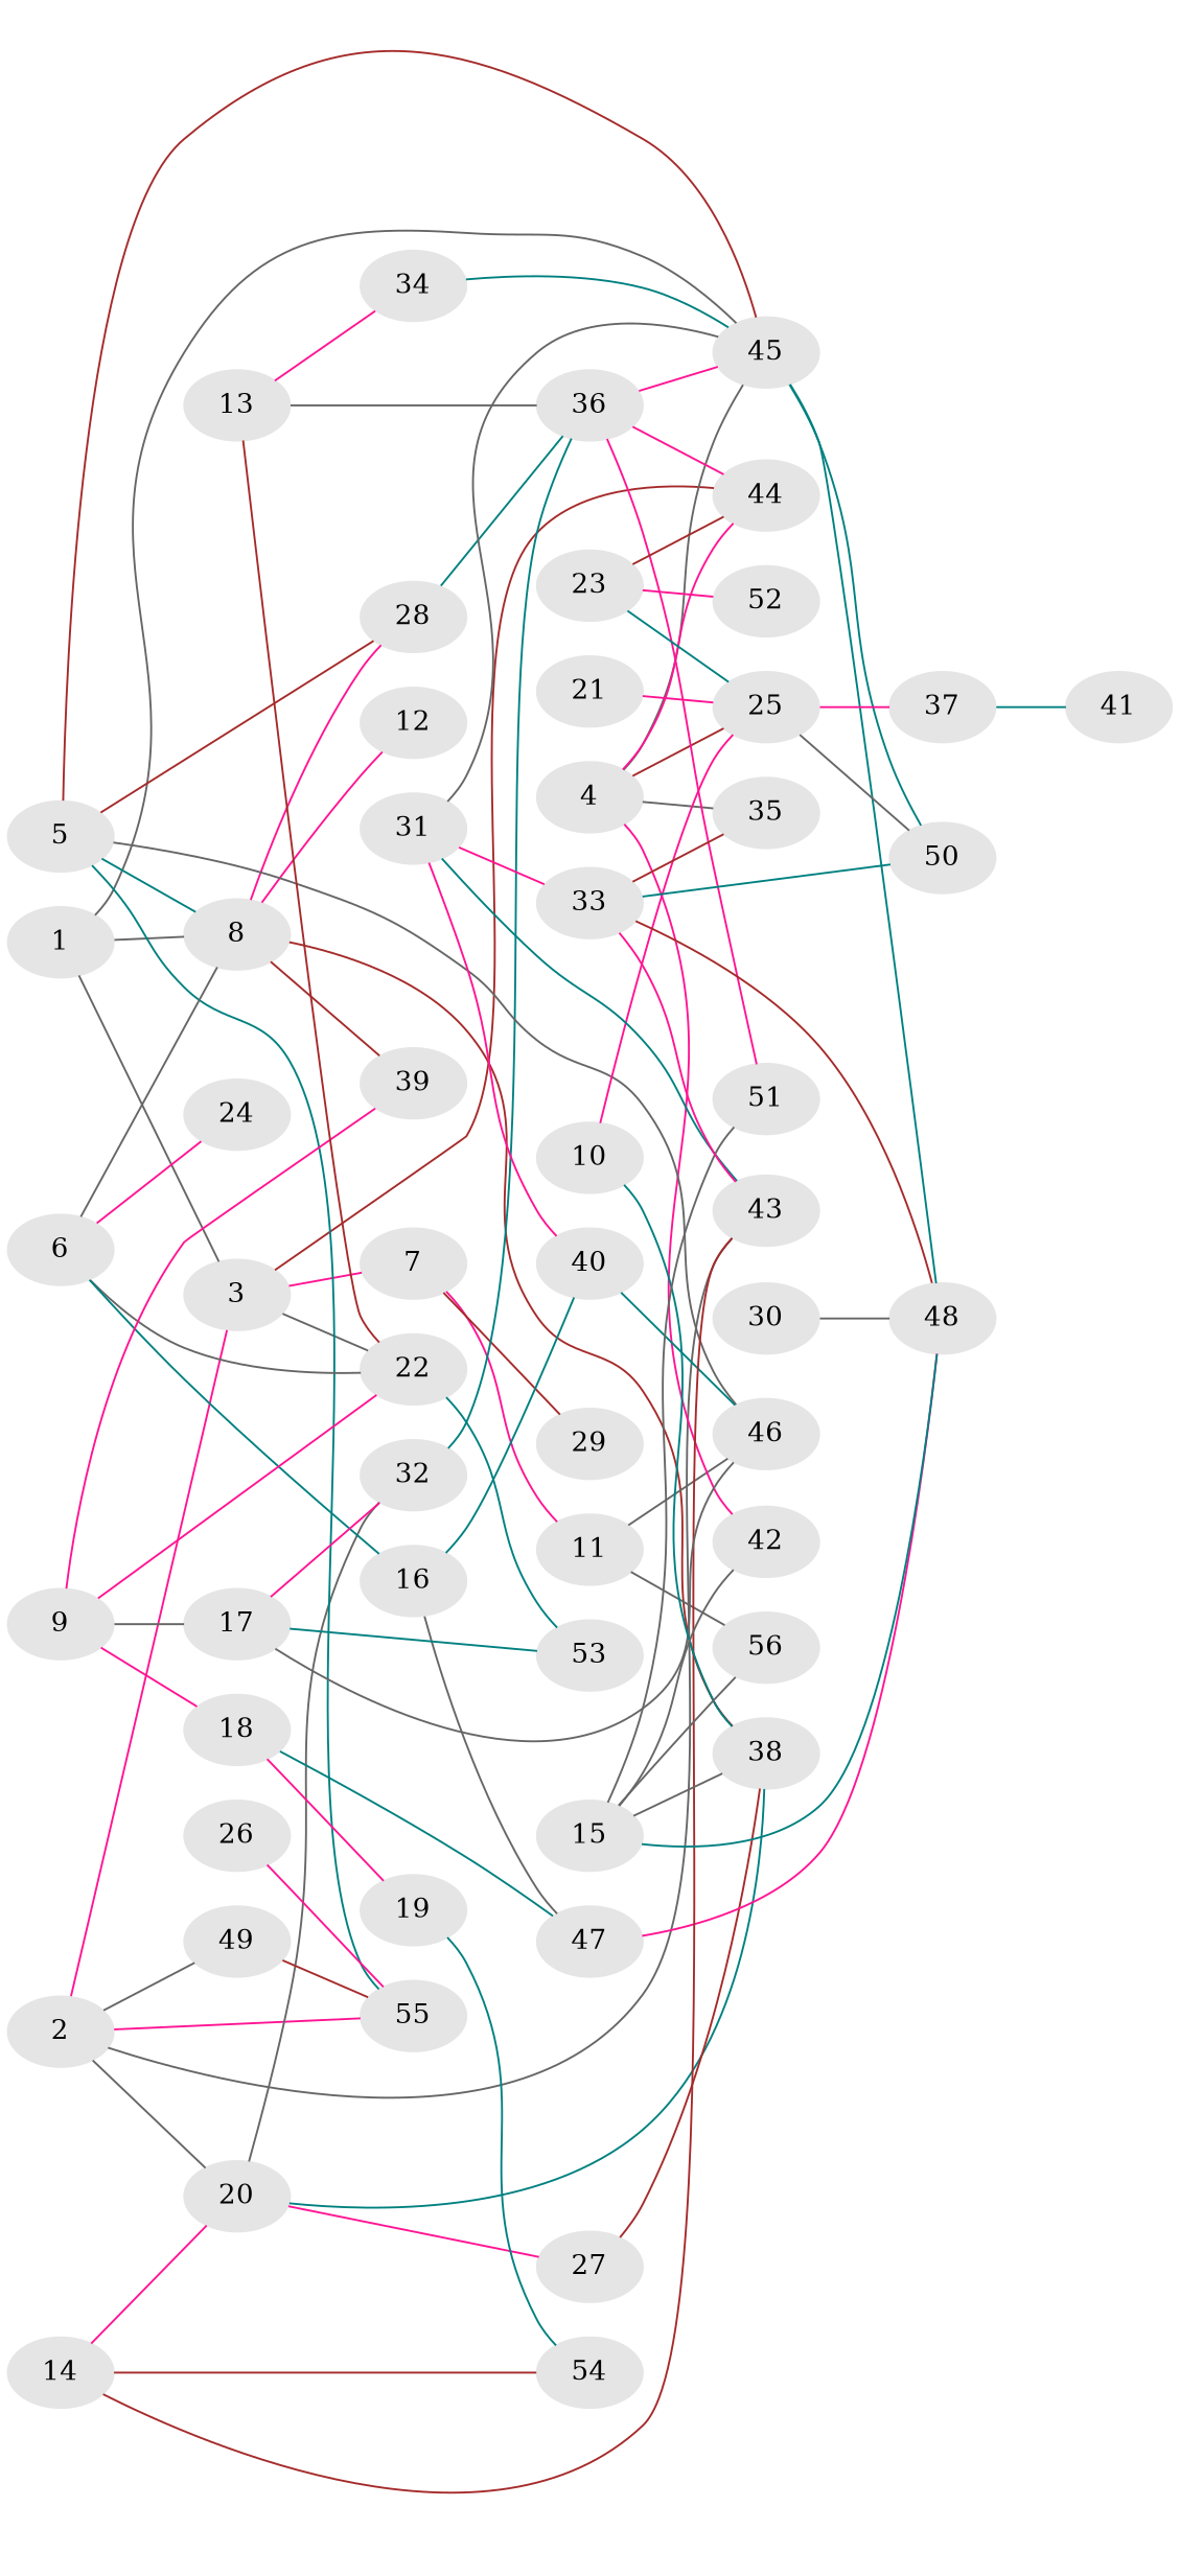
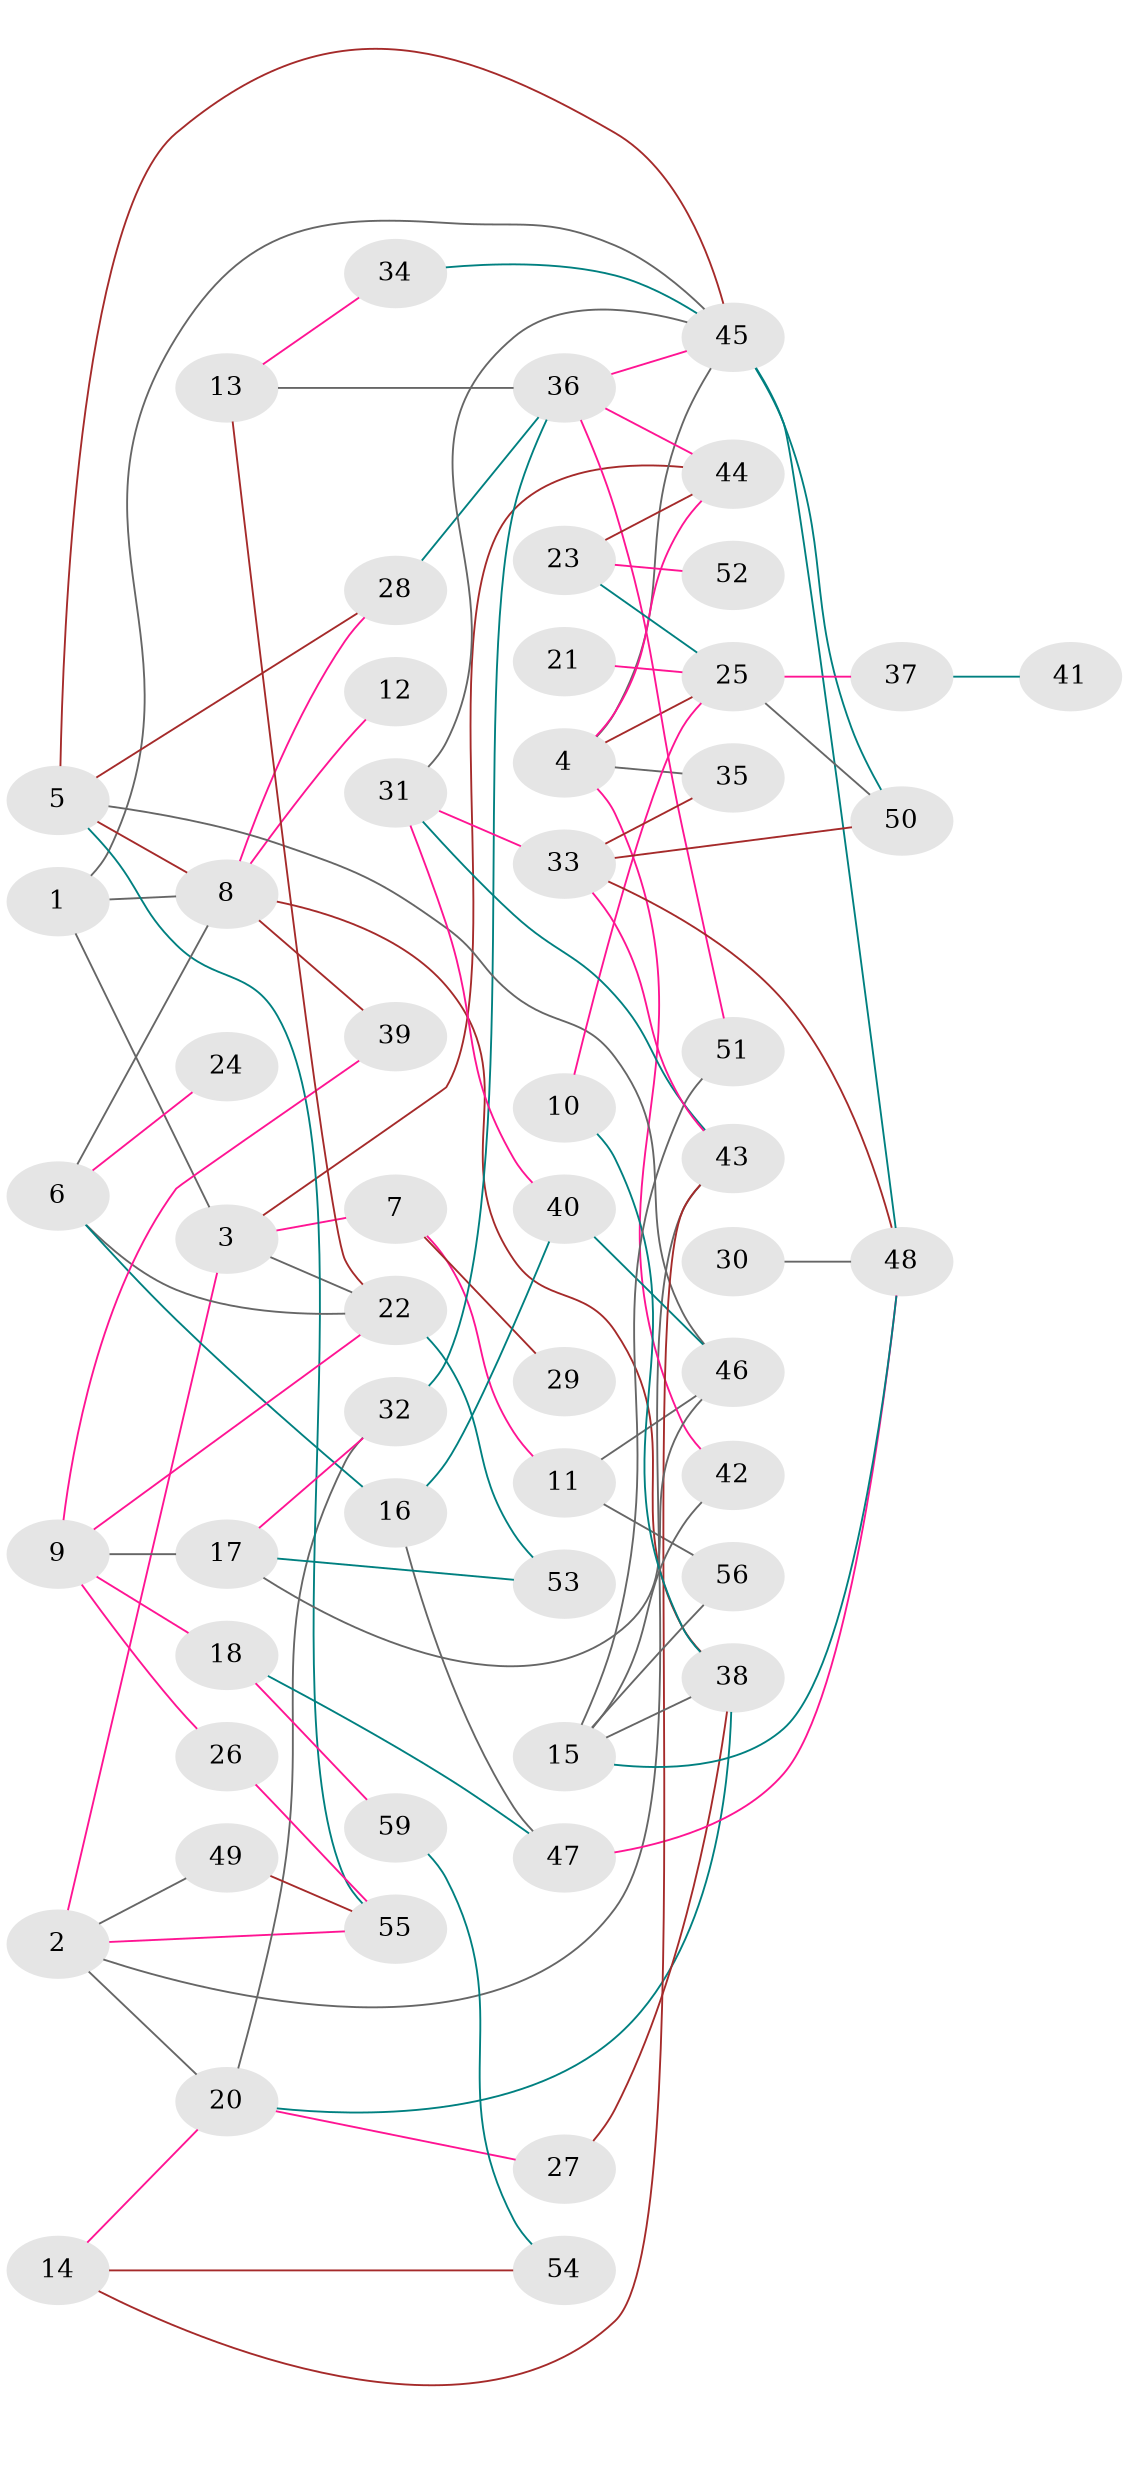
  graph {
    rankdir=LR
    node [color=gray90 style=filled]
    edge [color=deeppink weight=1.0]
    1
    3
    8
    45
    7
    22
    44
    28
    12
    38
    39
    48
    50
    2
    20
    43
    49
    55
    32
    27
    11
    29
    53
    4
    25
    35
    42
    37
    5
    46
    36
    6
    16
    24
    40
    47
    56
    14
    54
    9
    17
    18
    26
-   19
+   19 [label=59]
    10
    13
    34
    51
    15
    21
    23
    52
    41
    30
    31
    33
    1 -- 3 [color=gray40]
    1 -- 8 [color=gray40]
    1 -- 45 [color=gray40]
    3 -- 7
    3 -- 22 [color=gray40]
    3 -- 44 [color=brown]
    8 -- 28
    8 -- 12 [weight=2.0]
    8 -- 38 [color=brown]
    8 -- 39 [color=brown]
    45 -- 48 [color=teal]
    45 -- 50 [color=teal]
    7 -- 11
    7 -- 29 [color=brown]
    22 -- 53 [color=teal]
    28 -- 36 [color=teal]
    2 -- 3
    2 -- 20 [color=gray40]
    2 -- 43 [color=gray40]
    2 -- 49 [color=gray40]
    2 -- 55
    20 -- 38 [color=teal]
    20 -- 32 [color=gray40]
    20 -- 27
    49 -- 55 [color=brown]
    32 -- 36 [color=teal]
    27 -- 38 [color=brown weight=2.0]
    11 -- 46 [color=gray40]
    11 -- 56 [color=gray40]
    4 -- 45 [color=gray40]
    4 -- 44
    4 -- 25 [color=brown]
    4 -- 35 [color=gray40]
    4 -- 42
    25 -- 50 [color=gray40]
    25 -- 37
    37 -- 41 [color=teal]
-   5 -- 8 [color=teal]
+   5 -- 8 [color=brown]
    5 -- 45 [color=brown]
    5 -- 28 [color=brown]
    5 -- 55 [color=teal]
    5 -- 46 [color=gray40]
    36 -- 45
    36 -- 44
    36 -- 51
    6 -- 8 [color=gray40]
    6 -- 22 [color=gray40]
    6 -- 16 [color=teal]
    6 -- 24
    16 -- 40 [color=teal]
    16 -- 47 [color=gray40]
    40 -- 46 [color=teal]
    47 -- 48
    14 -- 20
    14 -- 43 [color=brown]
    14 -- 54 [color=brown]
    9 -- 22
    9 -- 39
    9 -- 17 [color=gray40]
    9 -- 18
+   9 -- 26
    17 -- 32
    17 -- 53 [color=teal]
    17 -- 46 [color=gray40]
    18 -- 47 [color=teal]
    18 -- 19
    26 -- 55
    19 -- 54 [color=teal]
    10 -- 38 [color=teal]
    10 -- 25
    13 -- 22 [color=brown]
    13 -- 36 [color=gray40]
    13 -- 34
    34 -- 45 [color=teal]
    15 -- 38 [color=gray40]
    15 -- 48 [color=teal]
    15 -- 42 [color=gray40]
    15 -- 56 [color=gray40]
    15 -- 51 [color=gray40]
    21 -- 25
    23 -- 44 [color=brown]
    23 -- 25 [color=teal]
    23 -- 52
    30 -- 48 [color=gray40 weight=2.0]
    31 -- 45 [color=gray40]
    31 -- 43 [color=teal]
    31 -- 40
    31 -- 33
    33 -- 48 [color=brown]
-   33 -- 50 [color=teal weight=2.0]
+   33 -- 50 [color=brown weight=2.0]
    33 -- 43
    33 -- 35 [color=brown]
  }
